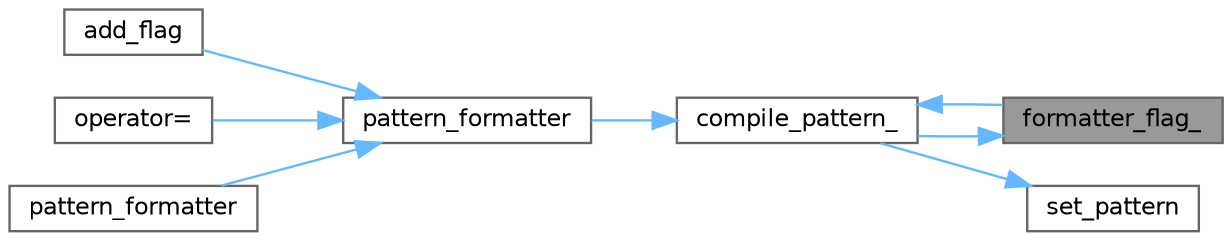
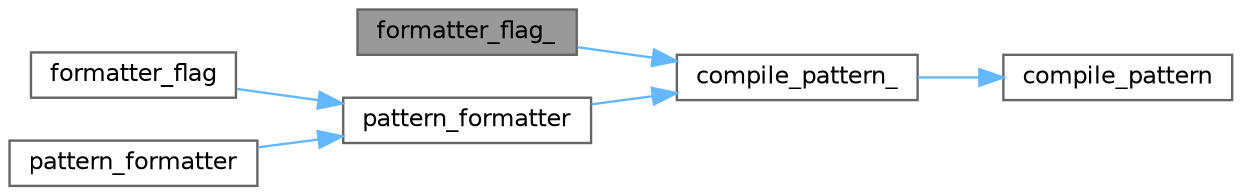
  digraph {
    rankdir=RL
    node [color=grey40 fillcolor=white fontname=Helvetica fontsize=10 shape=box style=filled]
    edge [color=steelblue1 dir=back fontname=Helvetica fontsize=10 labelfontname=Helvetica labelfontsize=10 style=solid]
    n1 [color=gray40 fillcolor=grey60 fontcolor=black height=0.2 label=formatter_flag_ width=0.4]
    n2 [height=0.2 label=compile_pattern_ width=0.4]
    n3 [height=0.2 label=pattern_formatter width=0.4]
-   n4 [height=0.2 label=add_flag width=0.4]
-   n5 [height=0.2 label="operator=" width=0.4]
+   n4 [height=0.2 label=formatter_flag width=0.4]
    n6 [height=0.2 label=pattern_formatter width=0.4]
-   n7 [height=0.2 label=set_pattern width=0.4]
-   n1 -> n2
+   n7 [height=0.2 label=compile_pattern width=0.4]
    n2 -> n1
    n2 -> n3
    n3 -> n4
-   n3 -> n5
    n3 -> n6
    n7 -> n2
  }
